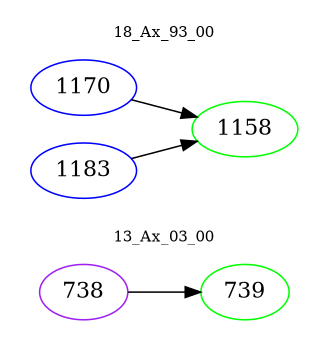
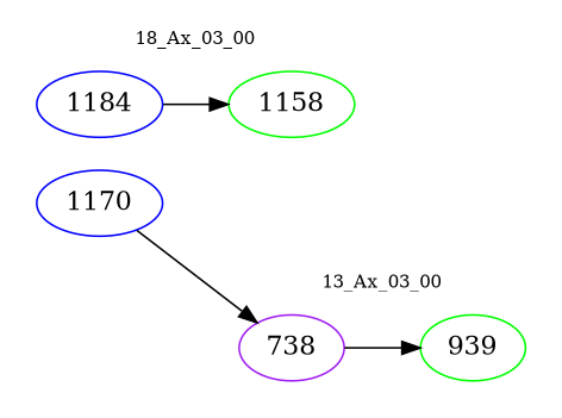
  digraph {
    rankdir=LR
    node [color=green]
    edge [color=black]
    n1 [color=purple label=738]
-   n2 [label=739]
+   n2 [label=939]
    n3 [color=blue label=1170]
    n4 [label=1158]
-   n5 [color=blue label=1183]
+   n5 [color=blue label=1184]
    subgraph cluster_1 {
      color=white
      fontsize=10
      label="13_Ax_03_00"
      n1
      n2
    }
    subgraph cluster_2 {
      color=white
      fontsize=10
-     label="18_Ax_93_00"
+     label="18_Ax_03_00"
      n3
      n4
      n5
    }
    n1 -> n2
-   n3 -> n4
+   n3 -> n1
    n5 -> n4
  }
